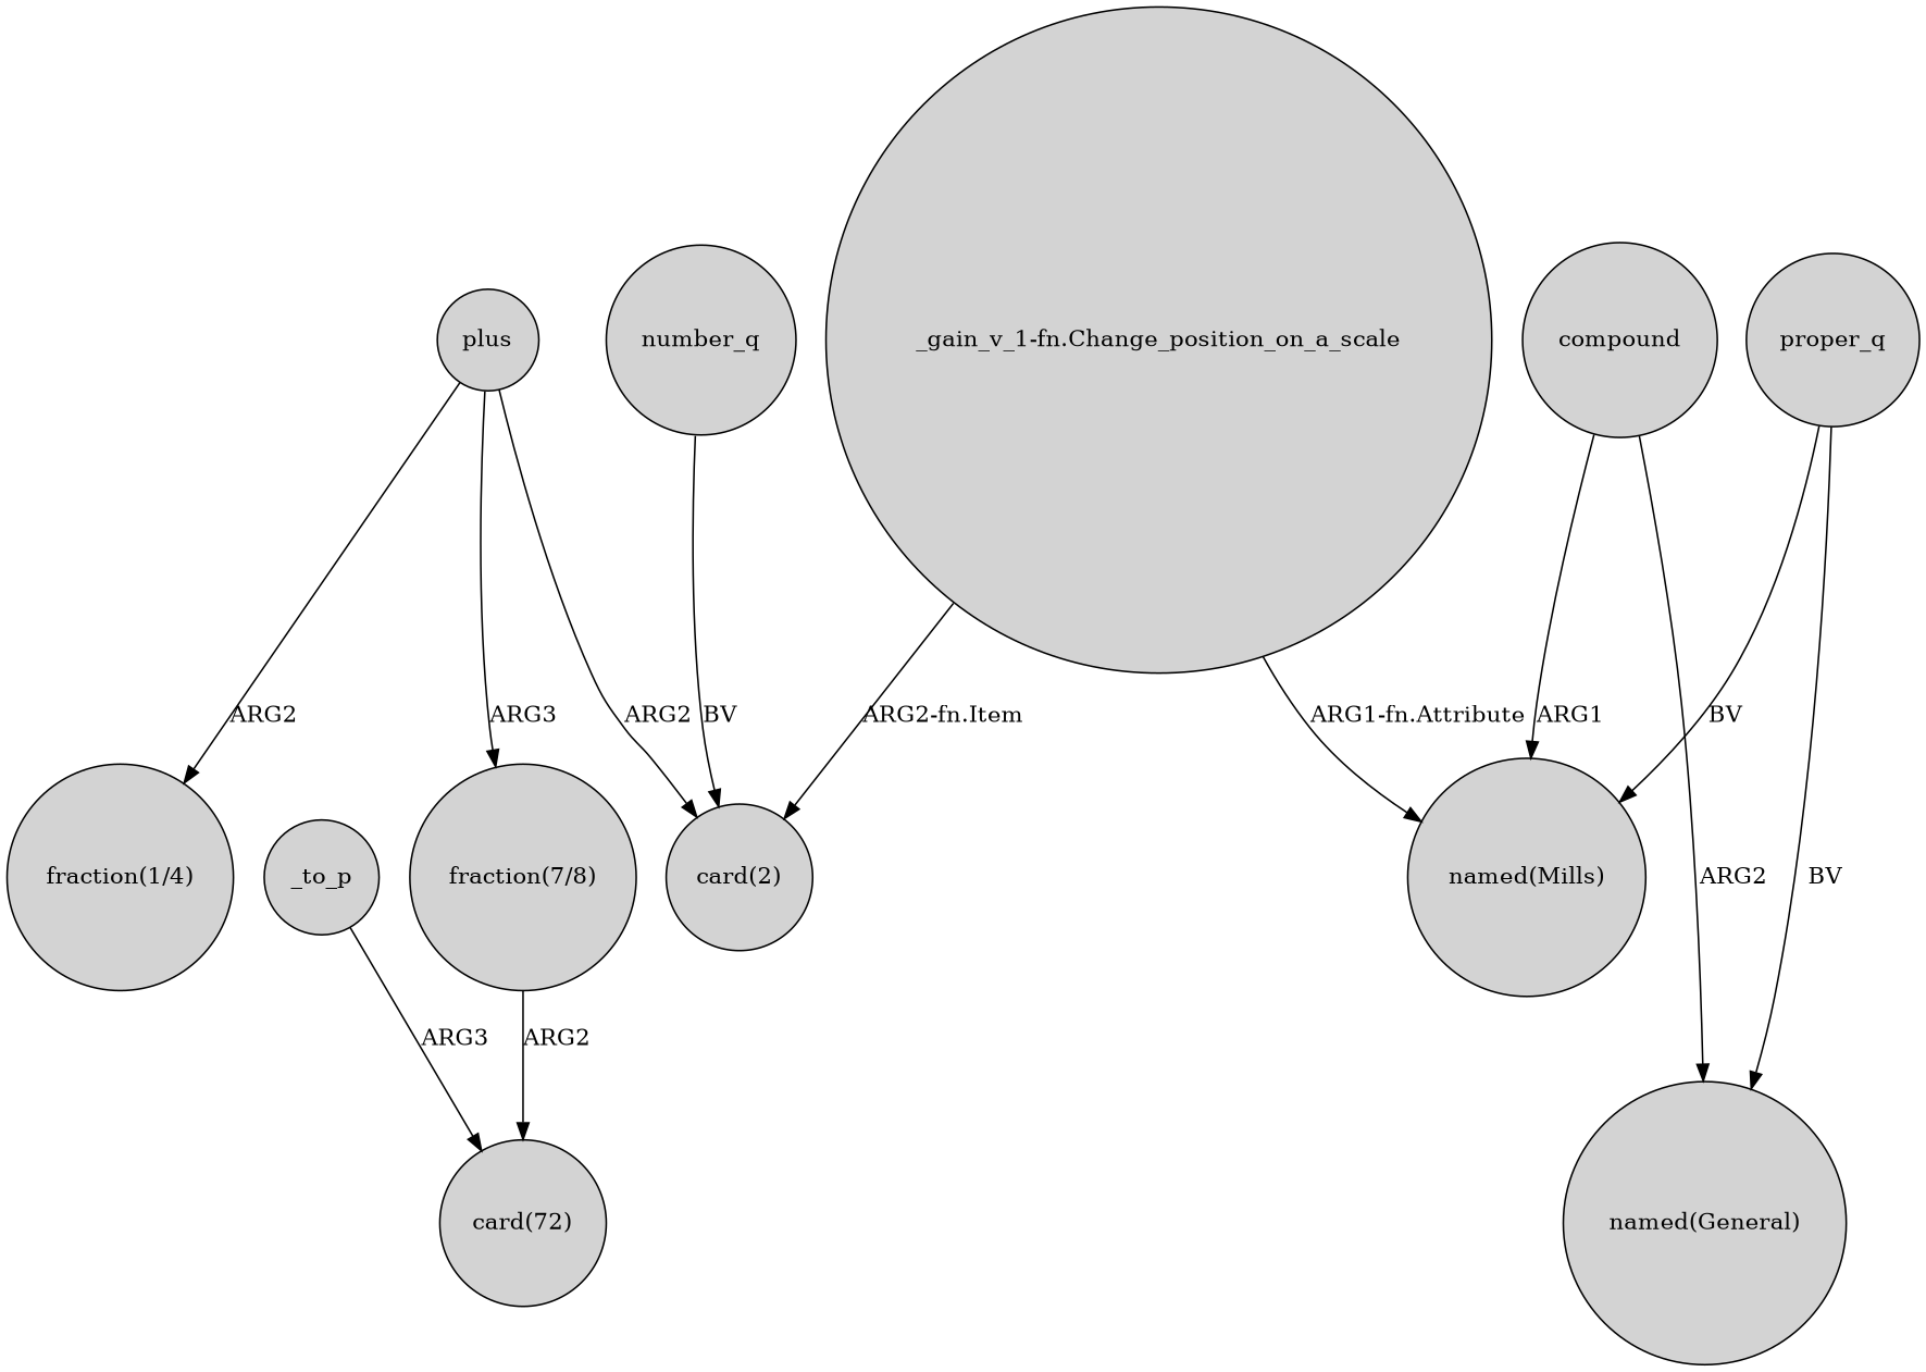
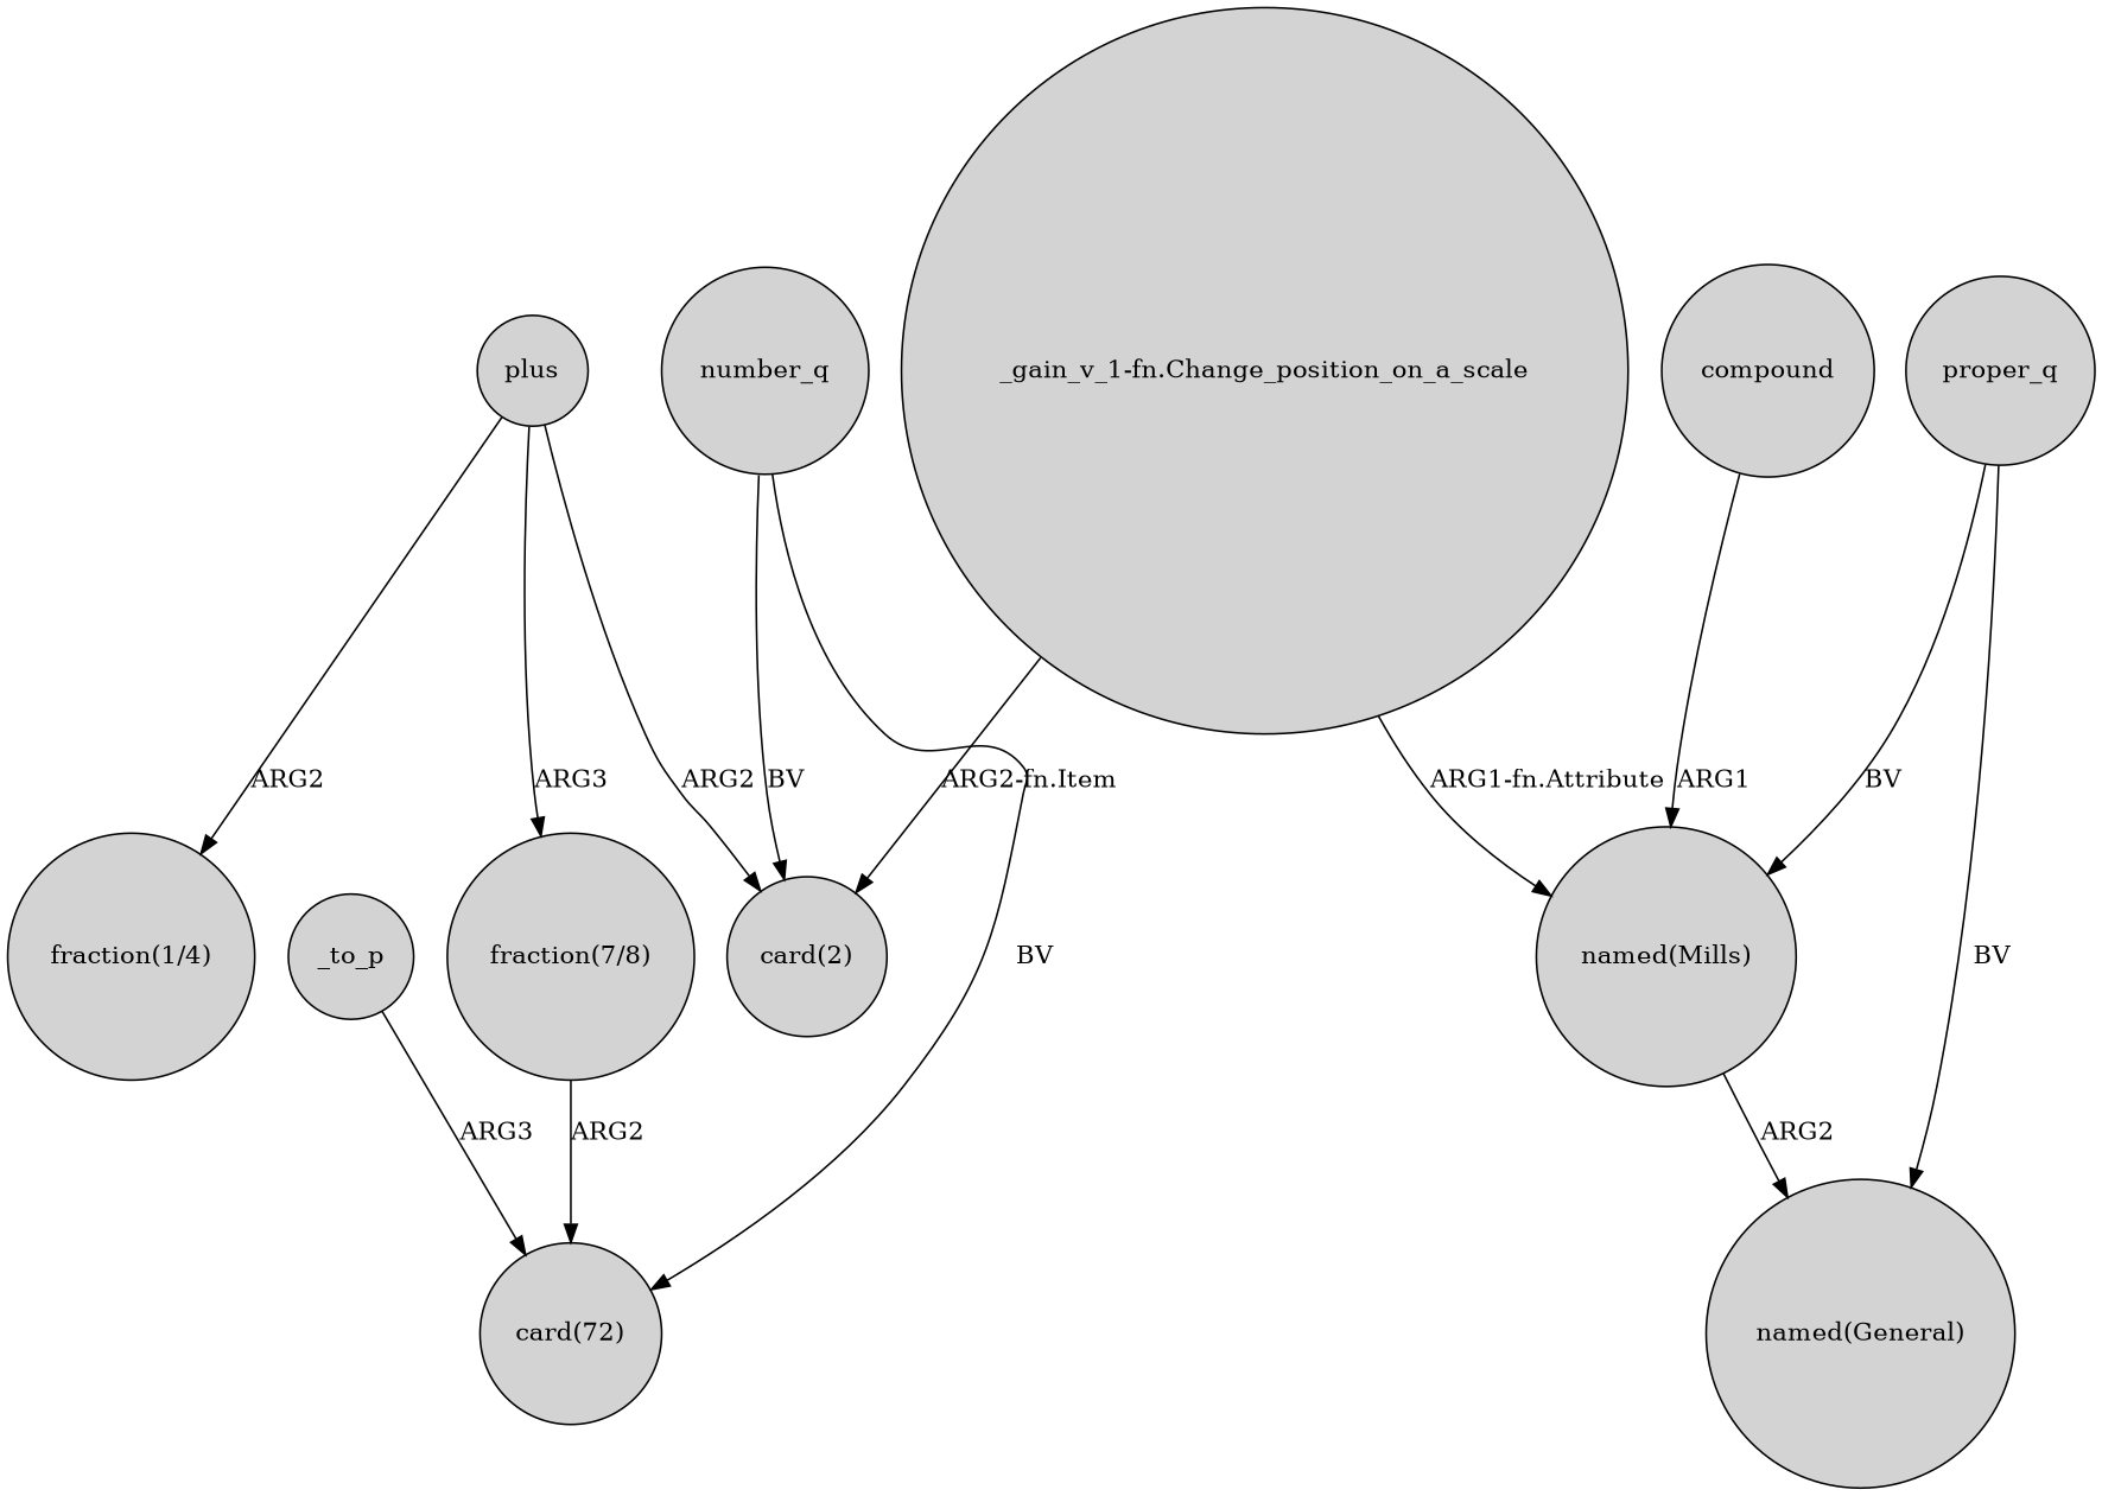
  digraph {
    node [shape=circle style=filled]
    plus
    "card(2)"
    "fraction(1/4)"
    "fraction(7/8)"
    "card(72)"
    compound
    "named(Mills)"
    "named(General)"
    _to_p
    "_gain_v_1-fn.Change_position_on_a_scale"
    number_q
    proper_q
    plus -> "card(2)" [label=ARG2]
    plus -> "fraction(1/4)" [label=ARG2]
    plus -> "fraction(7/8)" [label=ARG3]
    "fraction(7/8)" -> "card(72)" [label=ARG2]
    compound -> "named(Mills)" [label=ARG1]
-   compound -> "named(General)" [label=ARG2]
+   "named(Mills)" -> "named(General)" [label=ARG2]
    _to_p -> "card(72)" [label=ARG3]
    "_gain_v_1-fn.Change_position_on_a_scale" -> "card(2)" [label="ARG2-fn.Item"]
    "_gain_v_1-fn.Change_position_on_a_scale" -> "named(Mills)" [label="ARG1-fn.Attribute"]
    number_q -> "card(2)" [label=BV]
+   number_q -> "card(72)" [label=BV]
    proper_q -> "named(Mills)" [label=BV]
    proper_q -> "named(General)" [label=BV]
  }
